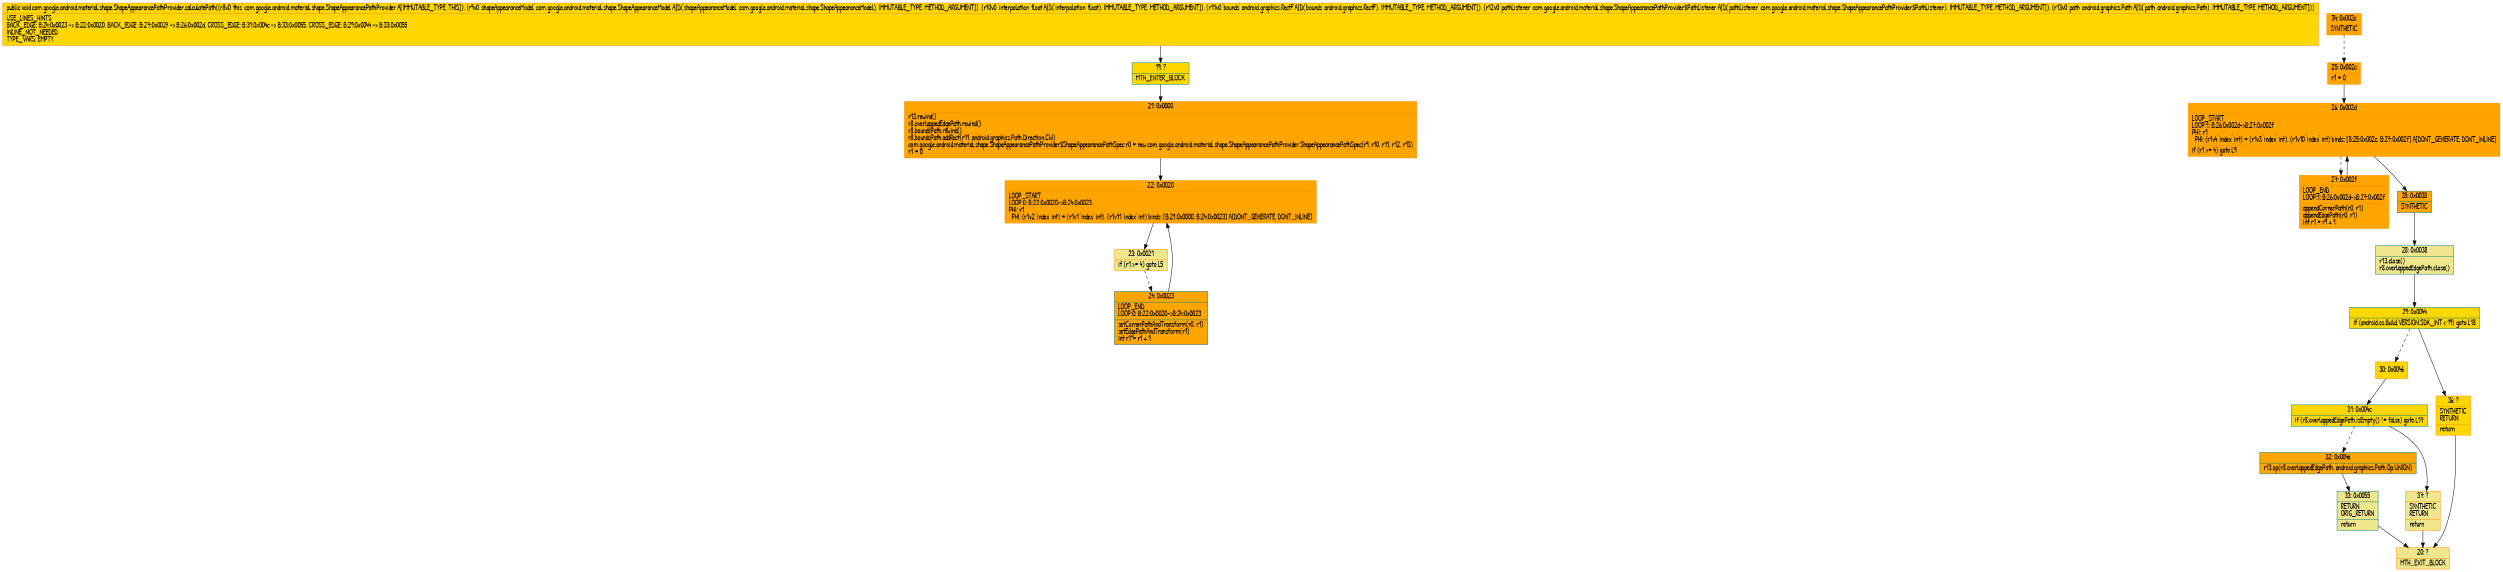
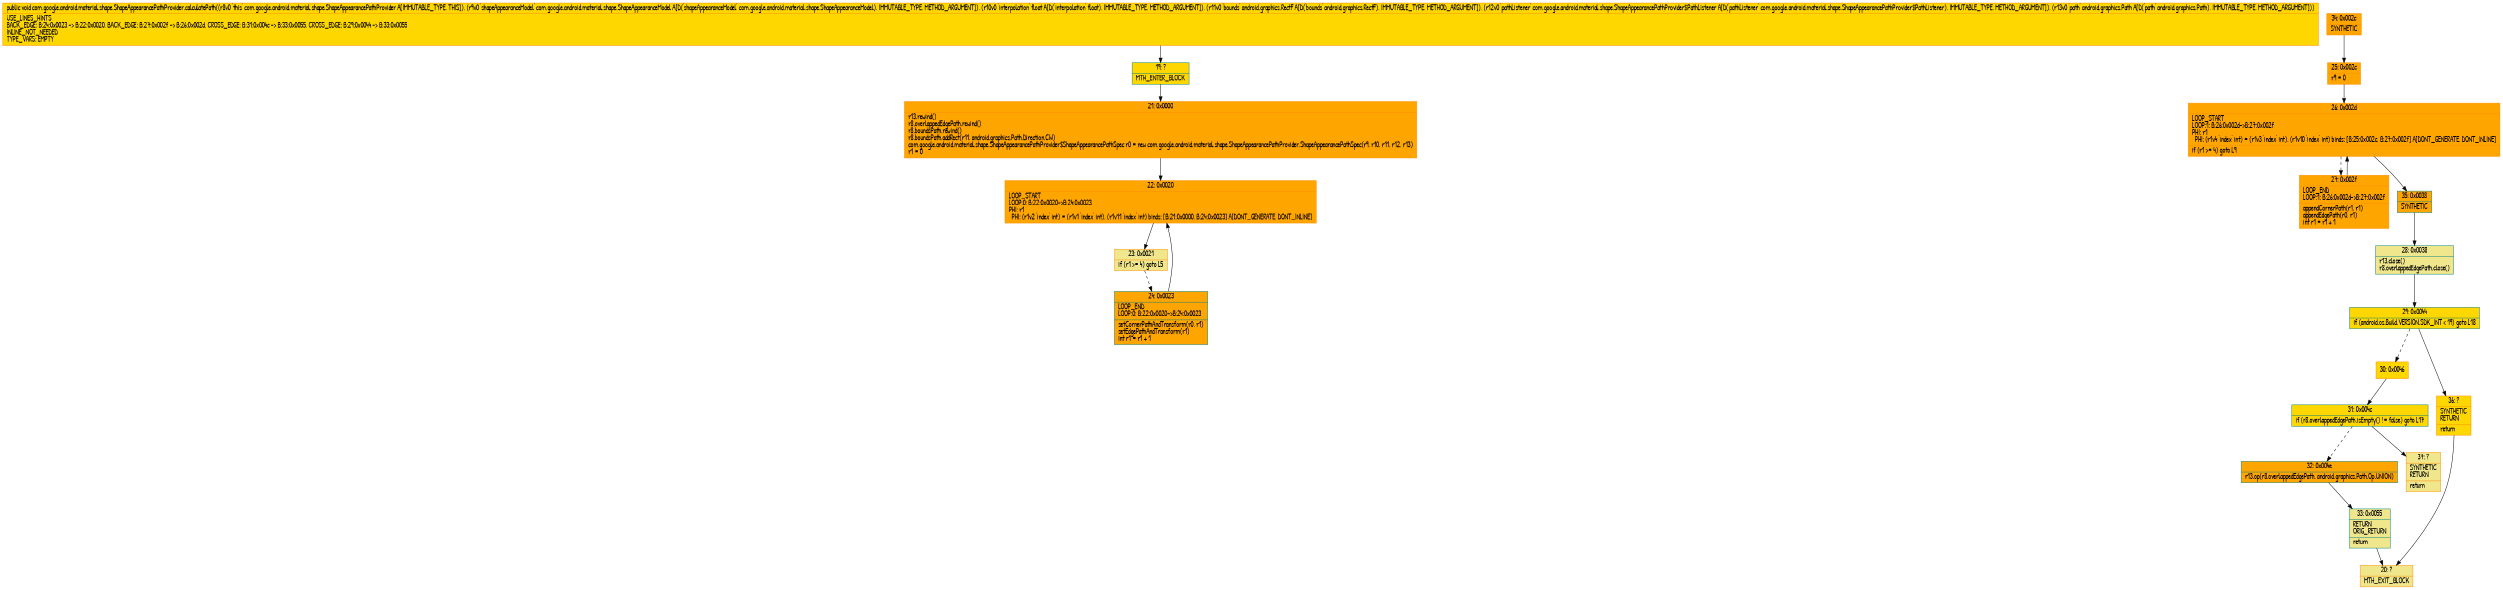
  digraph {
    fontname="Patrick Hand"
    node [color=darkorange fillcolor=orange fontname="Patrick Hand" shape=record style=filled]
    edge [fontname="Patrick Hand"]
    n1 [color=teal fillcolor=gold label="{19\:\ ?|MTH_ENTER_BLOCK\l}"]
    n2 [label="{21\:\ 0x0000|r13.rewind()\lr8.overlappedEdgePath.rewind()\lr8.boundsPath.rewind()\lr8.boundsPath.addRect(r11, android.graphics.Path.Direction.CW)\lcom.google.android.material.shape.ShapeAppearancePathProvider$ShapeAppearancePathSpec r0 = new com.google.android.material.shape.ShapeAppearancePathProvider.ShapeAppearancePathSpec(r9, r10, r11, r12, r13)\lr1 = 0\l}"]
    n3 [label="{22\:\ 0x0020|LOOP_START\lLOOP:0: B:22:0x0020\-\>B:24:0x0023\lPHI: r1 \l  PHI: (r1v2 'index' int) = (r1v1 'index' int), (r1v11 'index' int) binds: [B:21:0x0000, B:24:0x0023] A[DONT_GENERATE, DONT_INLINE]\l}"]
    n4 [fillcolor=khaki label="{23\:\ 0x0021|if (r1 \>= 4) goto L5\l}"]
    n5 [color=teal label="{24\:\ 0x0023|LOOP_END\lLOOP:0: B:22:0x0020\-\>B:24:0x0023\l|setCornerPathAndTransform(r0, r1)\lsetEdgePathAndTransform(r1)\lint r1 = r1 + 1\l}"]
    n6 [label="{34\:\ 0x002c|SYNTHETIC\l}"]
-   n7 [label="{25\:\ 0x002c|r1 = 0\l}"]
+   n7 [label="{25\:\ 0x002c|r9 = 0\l}"]
    n8 [label="{26\:\ 0x002d|LOOP_START\lLOOP:1: B:26:0x002d\-\>B:27:0x002f\lPHI: r1 \l  PHI: (r1v4 'index' int) = (r1v3 'index' int), (r1v10 'index' int) binds: [B:25:0x002c, B:27:0x002f] A[DONT_GENERATE, DONT_INLINE]\l|if (r1 \>= 4) goto L9\l}"]
-   n9 [label="{27\:\ 0x002f|LOOP_END\lLOOP:1: B:26:0x002d\-\>B:27:0x002f\l|appendCornerPath(r0, r1)\lappendEdgePath(r0, r1)\lint r1 = r1 + 1\l}"]
+   n9 [label="{27\:\ 0x002f|LOOP_END\lLOOP:1: B:26:0x002d\-\>B:27:0x002f\l|appendCornerPath(r1, r1)\lappendEdgePath(r0, r1)\lint r1 = r1 + 1\l}"]
    n10 [color=teal label="{35\:\ 0x0038|SYNTHETIC\l}"]
    n11 [color=teal fillcolor=khaki label="{28\:\ 0x0038|r13.close()\lr8.overlappedEdgePath.close()\l}"]
    n12 [color=teal fillcolor=gold label="{29\:\ 0x0044|if (android.os.Build.VERSION.SDK_INT \< 19) goto L18\l}"]
    n13 [fillcolor=gold label="{30\:\ 0x0046}"]
    n14 [fillcolor=gold label="{36\:\ ?|SYNTHETIC\lRETURN\l|return\l}"]
    n15 [color=teal fillcolor=gold label="{31\:\ 0x004c|if (r8.overlappedEdgePath.isEmpty() != false) goto L17\l}"]
    n16 [fillcolor=khaki label="{20\:\ ?|MTH_EXIT_BLOCK\l}"]
    n17 [color=teal label="{32\:\ 0x004e|r13.op(r8.overlappedEdgePath, android.graphics.Path.Op.UNION)\l}"]
    n18 [fillcolor=khaki label="{37\:\ ?|SYNTHETIC\lRETURN\l|return\l}"]
    n19 [color=teal fillcolor=khaki label="{33\:\ 0x0055|RETURN\lORIG_RETURN\l|return\l}"]
    n20 [fillcolor=gold label="{public void com.google.android.material.shape.ShapeAppearancePathProvider.calculatePath((r8v0 'this' com.google.android.material.shape.ShapeAppearancePathProvider A[IMMUTABLE_TYPE, THIS]), (r9v0 'shapeAppearanceModel' com.google.android.material.shape.ShapeAppearanceModel A[D('shapeAppearanceModel' com.google.android.material.shape.ShapeAppearanceModel), IMMUTABLE_TYPE, METHOD_ARGUMENT]), (r10v0 'interpolation' float A[D('interpolation' float), IMMUTABLE_TYPE, METHOD_ARGUMENT]), (r11v0 'bounds' android.graphics.RectF A[D('bounds' android.graphics.RectF), IMMUTABLE_TYPE, METHOD_ARGUMENT]), (r12v0 'pathListener' com.google.android.material.shape.ShapeAppearancePathProvider$PathListener A[D('pathListener' com.google.android.material.shape.ShapeAppearancePathProvider$PathListener), IMMUTABLE_TYPE, METHOD_ARGUMENT]), (r13v0 'path' android.graphics.Path A[D('path' android.graphics.Path), IMMUTABLE_TYPE, METHOD_ARGUMENT]))  | USE_LINES_HINTS\lBACK_EDGE: B:24:0x0023 \-\> B:22:0x0020, BACK_EDGE: B:27:0x002f \-\> B:26:0x002d, CROSS_EDGE: B:31:0x004c \-\> B:33:0x0055, CROSS_EDGE: B:29:0x0044 \-\> B:33:0x0055\lINLINE_NOT_NEEDED\lTYPE_VARS: EMPTY\l}"]
    n1 -> n2
    n2 -> n3
    n3 -> n4
    n4 -> n5 [style=dashed]
    n5 -> n3
-   n6 -> n7 [style=dashed]
+   n6 -> n7
    n7 -> n8
    n8 -> n9 [style=dashed]
    n8 -> n10
    n9 -> n8
    n10 -> n11
    n11 -> n12
    n12 -> n13 [style=dashed]
    n12 -> n14
    n13 -> n15
    n14 -> n16
    n15 -> n17 [style=dashed]
    n15 -> n18
    n17 -> n19
-   n18 -> n16
    n19 -> n16
    n20 -> n1
  }
